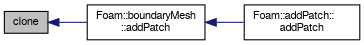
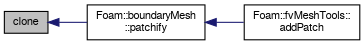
  digraph {
    rankdir=LR
    node [color=black fontname=FreeSans fontsize=10 shape=record]
    edge [color=midnightblue dir=back fontname=FreeSans fontsize=10 labelfontname=FreeSans labelfontsize=10 style=solid]
    n1 [fillcolor=grey75 fontcolor=black height=0.2 label=clone style=filled width=0.4]
-   n2 [height=0.2 label="Foam::boundaryMesh\l::addPatch" width=0.4]
-   n3 [height=0.2 label="Foam::addPatch::\laddPatch" width=0.4]
+   n2 [height=0.2 label="Foam::boundaryMesh\l::patchify" width=0.4]
+   n3 [height=0.2 label="Foam::fvMeshTools::\laddPatch" width=0.4]
    n1 -> n2
    n2 -> n3
  }
